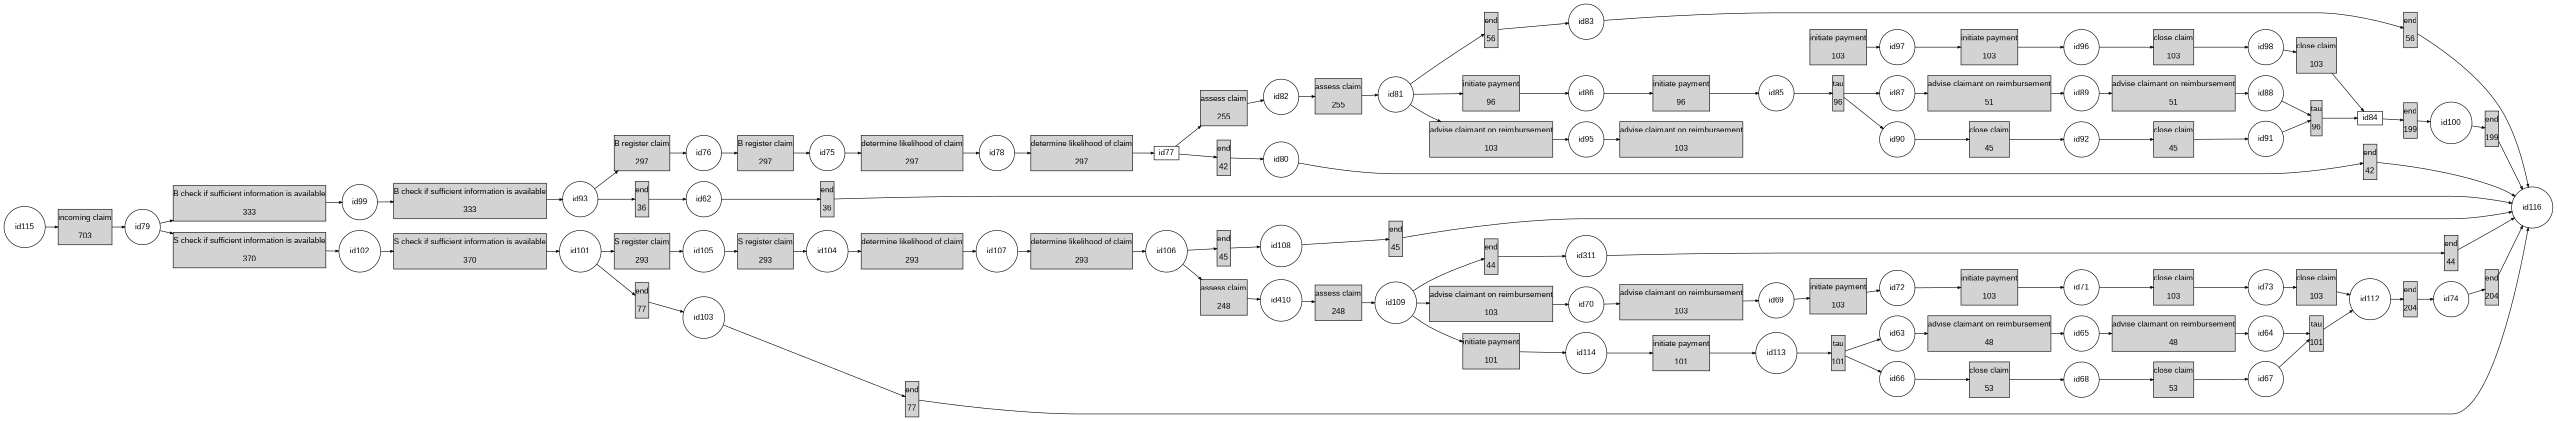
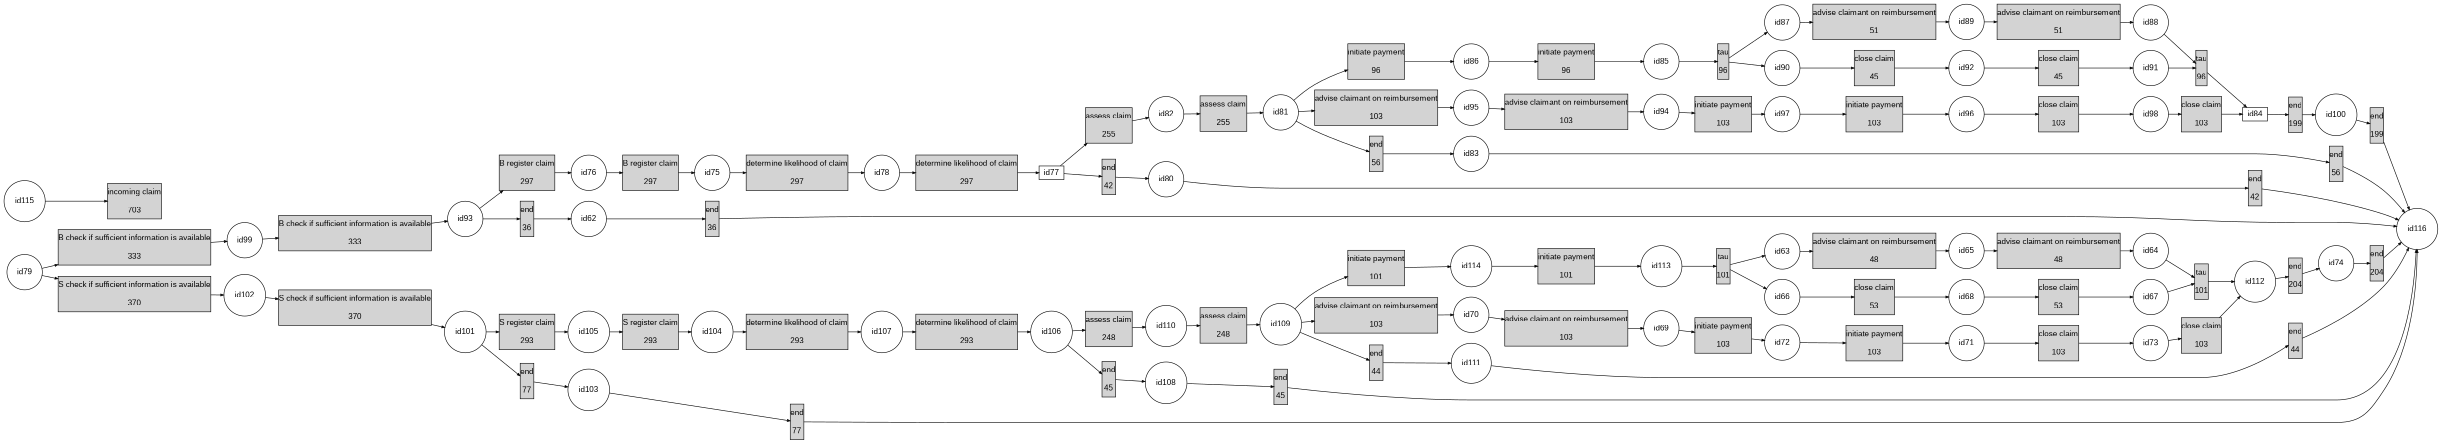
  digraph {
    fontname=Arial
    fontsize=14
    rankdir=LR
    ranksep=.3
    remincross=true
    node [fontname=Arial fontsize=14 margin="0, 0.1" shape=box style=filled]
    edge [arrowsize=0.5]
    n1 [height=.2 label="B check if sufficient information is available\n\n333" width=.2]
    id99 [height=.2 shape=circle width=.2 margin="" style=""]
    n3 [height=.2 label="B check if sufficient information is available\n\n333" width=.2]
    id93 [height=.2 shape=circle width=.2 margin="" style=""]
    n5 [height=.2 label="B register claim\n\n297" width=.2]
    n6 [height=.2 label="end\n\n36" width=.2]
    id76 [height=.2 shape=circle width=.2 margin="" style=""]
    n8 [height=.2 label="B register claim\n\n297" width=.2]
    id75 [height=.2 shape=circle width=.2 margin="" style=""]
    n10 [height=.2 label="determine likelihood of claim\n\n297" width=.2]
    n11 [height=.2 label="S check if sufficient information is available\n\n370" width=.2]
    id102 [height=.2 shape=circle width=.2 margin="" style=""]
    n13 [height=.2 label="S check if sufficient information is available\n\n370" width=.2]
    id101 [height=.2 shape=circle width=.2 margin="" style=""]
    n15 [height=.2 label="S register claim\n\n293" width=.2]
    n16 [height=.2 label="end\n\n77" width=.2]
    id105 [height=.2 shape=circle width=.2 margin="" style=""]
    n18 [height=.2 label="S register claim\n\n293" width=.2]
    id104 [height=.2 shape=circle width=.2 margin="" style=""]
    n20 [height=.2 label="determine likelihood of claim\n\n293" width=.2]
    n21 [height=.2 label="advise claimant on reimbursement\n\n48" width=.2]
    id65 [height=.2 shape=circle width=.2 margin="" style=""]
    n23 [height=.2 label="advise claimant on reimbursement\n\n48" width=.2]
    id64 [height=.2 shape=circle width=.2 margin="" style=""]
    n25 [height=.2 label="tau\n\n101" width=.2]
    n26 [height=.2 label="advise claimant on reimbursement\n\n103" width=.2]
    id70 [height=.2 shape=circle width=.2 margin="" style=""]
    n28 [height=.2 label="advise claimant on reimbursement\n\n103" width=.2]
    id69 [height=.2 shape=circle width=.2 margin="" style=""]
    n30 [height=.2 label="initiate payment\n\n103" width=.2]
    n31 [height=.2 label="advise claimant on reimbursement\n\n51" width=.2]
    id89 [height=.2 shape=circle width=.2 margin="" style=""]
    n33 [height=.2 label="advise claimant on reimbursement\n\n51" width=.2]
    id88 [height=.2 shape=circle width=.2 margin="" style=""]
    n35 [height=.2 label="tau\n\n96" width=.2]
    n36 [height=.2 label="advise claimant on reimbursement\n\n103" width=.2]
    id95 [height=.2 shape=circle width=.2 margin="" style=""]
    n38 [height=.2 label="advise claimant on reimbursement\n\n103" width=.2]
+   id94 [height=.2 shape=circle width=.2 margin="" style=""]
    n40 [height=.2 label="initiate payment\n\n103" width=.2]
    n41 [height=.2 label="assess claim\n\n255" width=.2]
    id82 [height=.2 shape=circle width=.2 margin="" style=""]
    n43 [height=.2 label="assess claim\n\n255" width=.2]
    id81 [height=.2 shape=circle width=.2 margin="" style=""]
    n45 [height=.2 label="end\n\n56" width=.2]
    n46 [height=.2 label="initiate payment\n\n96" width=.2]
    n47 [height=.2 label="assess claim\n\n248" width=.2]
-   id110 [height=.2 shape=circle width=.2 label=id410 margin="" style=""]
+   id110 [height=.2 shape=circle width=.2 margin="" style=""]
    n49 [height=.2 label="assess claim\n\n248" width=.2]
    id109 [height=.2 shape=circle width=.2 margin="" style=""]
    n51 [height=.2 label="end\n\n44" width=.2]
    n52 [height=.2 label="initiate payment\n\n101" width=.2]
    n53 [height=.2 label="close claim\n\n53" width=.2]
    id68 [height=.2 shape=circle width=.2 margin="" style=""]
    n55 [height=.2 label="close claim\n\n53" width=.2]
    id67 [height=.2 shape=circle width=.2 margin="" style=""]
    n57 [height=.2 label="close claim\n\n103" width=.2]
    id73 [height=.2 shape=circle width=.2 margin="" style=""]
    n59 [height=.2 label="close claim\n\n103" width=.2]
    id112 [height=.2 shape=circle width=.2 margin="" style=""]
    n61 [height=.2 label="end\n\n204" width=.2]
    n62 [height=.2 label="close claim\n\n45" width=.2]
    id92 [height=.2 shape=circle width=.2 margin="" style=""]
    n64 [height=.2 label="close claim\n\n45" width=.2]
    id91 [height=.2 shape=circle width=.2 margin="" style=""]
    n66 [height=.2 label="close claim\n\n103" width=.2]
    id98 [height=.2 shape=circle width=.2 margin="" style=""]
    n68 [height=.2 label="close claim\n\n103" width=.2]
    id84 [height=.2 width=.2 margin="" style=""]
    n70 [height=.2 label="end\n\n199" width=.2]
    id78 [height=.2 shape=circle width=.2 margin="" style=""]
    n72 [height=.2 label="determine likelihood of claim\n\n297" width=.2]
    id77 [height=.2 width=.2 margin="" style=""]
    n74 [height=.2 label="end\n\n42" width=.2]
    id107 [height=.2 shape=circle width=.2 margin="" style=""]
    n76 [height=.2 label="determine likelihood of claim\n\n293" width=.2]
    id106 [height=.2 shape=circle width=.2 margin="" style=""]
    n78 [height=.2 label="end\n\n45" width=.2]
    id62 [height=.2 shape=circle width=.2 margin="" style=""]
    n80 [height=.2 label="end\n\n36" width=.2]
    id116 [height=.2 shape=circle width=.2 margin="" style=""]
    id74 [height=.2 shape=circle width=.2 margin="" style=""]
    n83 [height=.2 label="end\n\n204" width=.2]
    id80 [height=.2 shape=circle width=.2 margin="" style=""]
    n85 [height=.2 label="end\n\n42" width=.2]
    id83 [height=.2 shape=circle width=.2 margin="" style=""]
    n87 [height=.2 label="end\n\n56" width=.2]
    id100 [height=.2 shape=circle width=.2 margin="" style=""]
    n89 [height=.2 label="end\n\n199" width=.2]
    id103 [height=.2 shape=circle width=.2 margin="" style=""]
    n91 [height=.2 label="end\n\n77" width=.2]
    id108 [height=.2 shape=circle width=.2 margin="" style=""]
    n93 [height=.2 label="end\n\n45" width=.2]
-   id111 [height=.2 shape=circle width=.2 label=id311 margin="" style=""]
+   id111 [height=.2 shape=circle width=.2 margin="" style=""]
    n95 [height=.2 label="end\n\n44" width=.2]
    n96 [height=.2 label="incoming claim\n\n703" width=.2]
    id79 [height=.2 shape=circle width=.2 margin="" style=""]
    id72 [height=.2 shape=circle width=.2 margin="" style=""]
    n99 [height=.2 label="initiate payment\n\n103" width=.2]
    id71 [height=.2 shape=circle width=.2 margin="" style=""]
    id86 [height=.2 shape=circle width=.2 margin="" style=""]
    n102 [height=.2 label="initiate payment\n\n96" width=.2]
    id85 [height=.2 shape=circle width=.2 margin="" style=""]
    n104 [height=.2 label="tau\n\n96" width=.2]
    id97 [height=.2 shape=circle width=.2 margin="" style=""]
    n106 [height=.2 label="initiate payment\n\n103" width=.2]
    id96 [height=.2 shape=circle width=.2 margin="" style=""]
    id114 [height=.2 shape=circle width=.2 margin="" style=""]
    n109 [height=.2 label="initiate payment\n\n101" width=.2]
    id113 [height=.2 shape=circle width=.2 margin="" style=""]
    n111 [height=.2 label="tau\n\n101" width=.2]
    id87 [height=.2 shape=circle width=.2 margin="" style=""]
    id90 [height=.2 shape=circle width=.2 margin="" style=""]
    id63 [height=.2 shape=circle width=.2 margin="" style=""]
    id66 [height=.2 shape=circle width=.2 margin="" style=""]
    id115 [height=.2 shape=circle width=.2 margin="" style=""]
    n1 -> id99
    id99 -> n3
    n3 -> id93
    id93 -> n5
    id93 -> n6
    n5 -> id76
    n6 -> id62
    id76 -> n8
    n8 -> id75
    id75 -> n10
    n10 -> id78
    n11 -> id102
    id102 -> n13
    n13 -> id101
    id101 -> n15
    id101 -> n16
    n15 -> id105
    n16 -> id103
    id105 -> n18
    n18 -> id104
    id104 -> n20
    n20 -> id107
    n21 -> id65
    id65 -> n23
    n23 -> id64
    id64 -> n25
    n25 -> id112
    n26 -> id70
    id70 -> n28
    n28 -> id69
    id69 -> n30
    n30 -> id72
    n31 -> id89
    id89 -> n33
    n33 -> id88
    id88 -> n35
    n35 -> id84
    n36 -> id95
    id95 -> n38
+   n38 -> id94
+   id94 -> n40
    n40 -> id97
    n41 -> id82
    id82 -> n43
    n43 -> id81
    id81 -> n36
    id81 -> n45
    id81 -> n46
    n45 -> id83
    n46 -> id86
    n47 -> id110
    id110 -> n49
    n49 -> id109
    id109 -> n26
    id109 -> n51
    id109 -> n52
    n51 -> id111
    n52 -> id114
    n53 -> id68
    id68 -> n55
    n55 -> id67
    id67 -> n25
    n57 -> id73
    id73 -> n59
    n59 -> id112
    id112 -> n61
    n61 -> id74
    n62 -> id92
    id92 -> n64
    n64 -> id91
    id91 -> n35
    n66 -> id98
    id98 -> n68
    n68 -> id84
    id84 -> n70
    n70 -> id100
    id78 -> n72
    n72 -> id77
    id77 -> n41
    id77 -> n74
    n74 -> id80
    id107 -> n76
    n76 -> id106
    id106 -> n47
    id106 -> n78
    n78 -> id108
    id62 -> n80
    n80 -> id116
    id74 -> n83
    n83 -> id116
    id80 -> n85
    n85 -> id116
    id83 -> n87
    n87 -> id116
    id100 -> n89
    n89 -> id116
    id103 -> n91
    n91 -> id116
    id108 -> n93
    n93 -> id116
    id111 -> n95
    n95 -> id116
-   n96 -> id79
    id79 -> n1
    id79 -> n11
    id72 -> n99
    n99 -> id71
    id71 -> n57
    id86 -> n102
    n102 -> id85
    id85 -> n104
    n104 -> id87
    n104 -> id90
    id97 -> n106
    n106 -> id96
    id96 -> n66
    id114 -> n109
    n109 -> id113
    id113 -> n111
    n111 -> id63
    n111 -> id66
    id87 -> n31
    id90 -> n62
    id63 -> n21
    id66 -> n53
    id115 -> n96
  }
